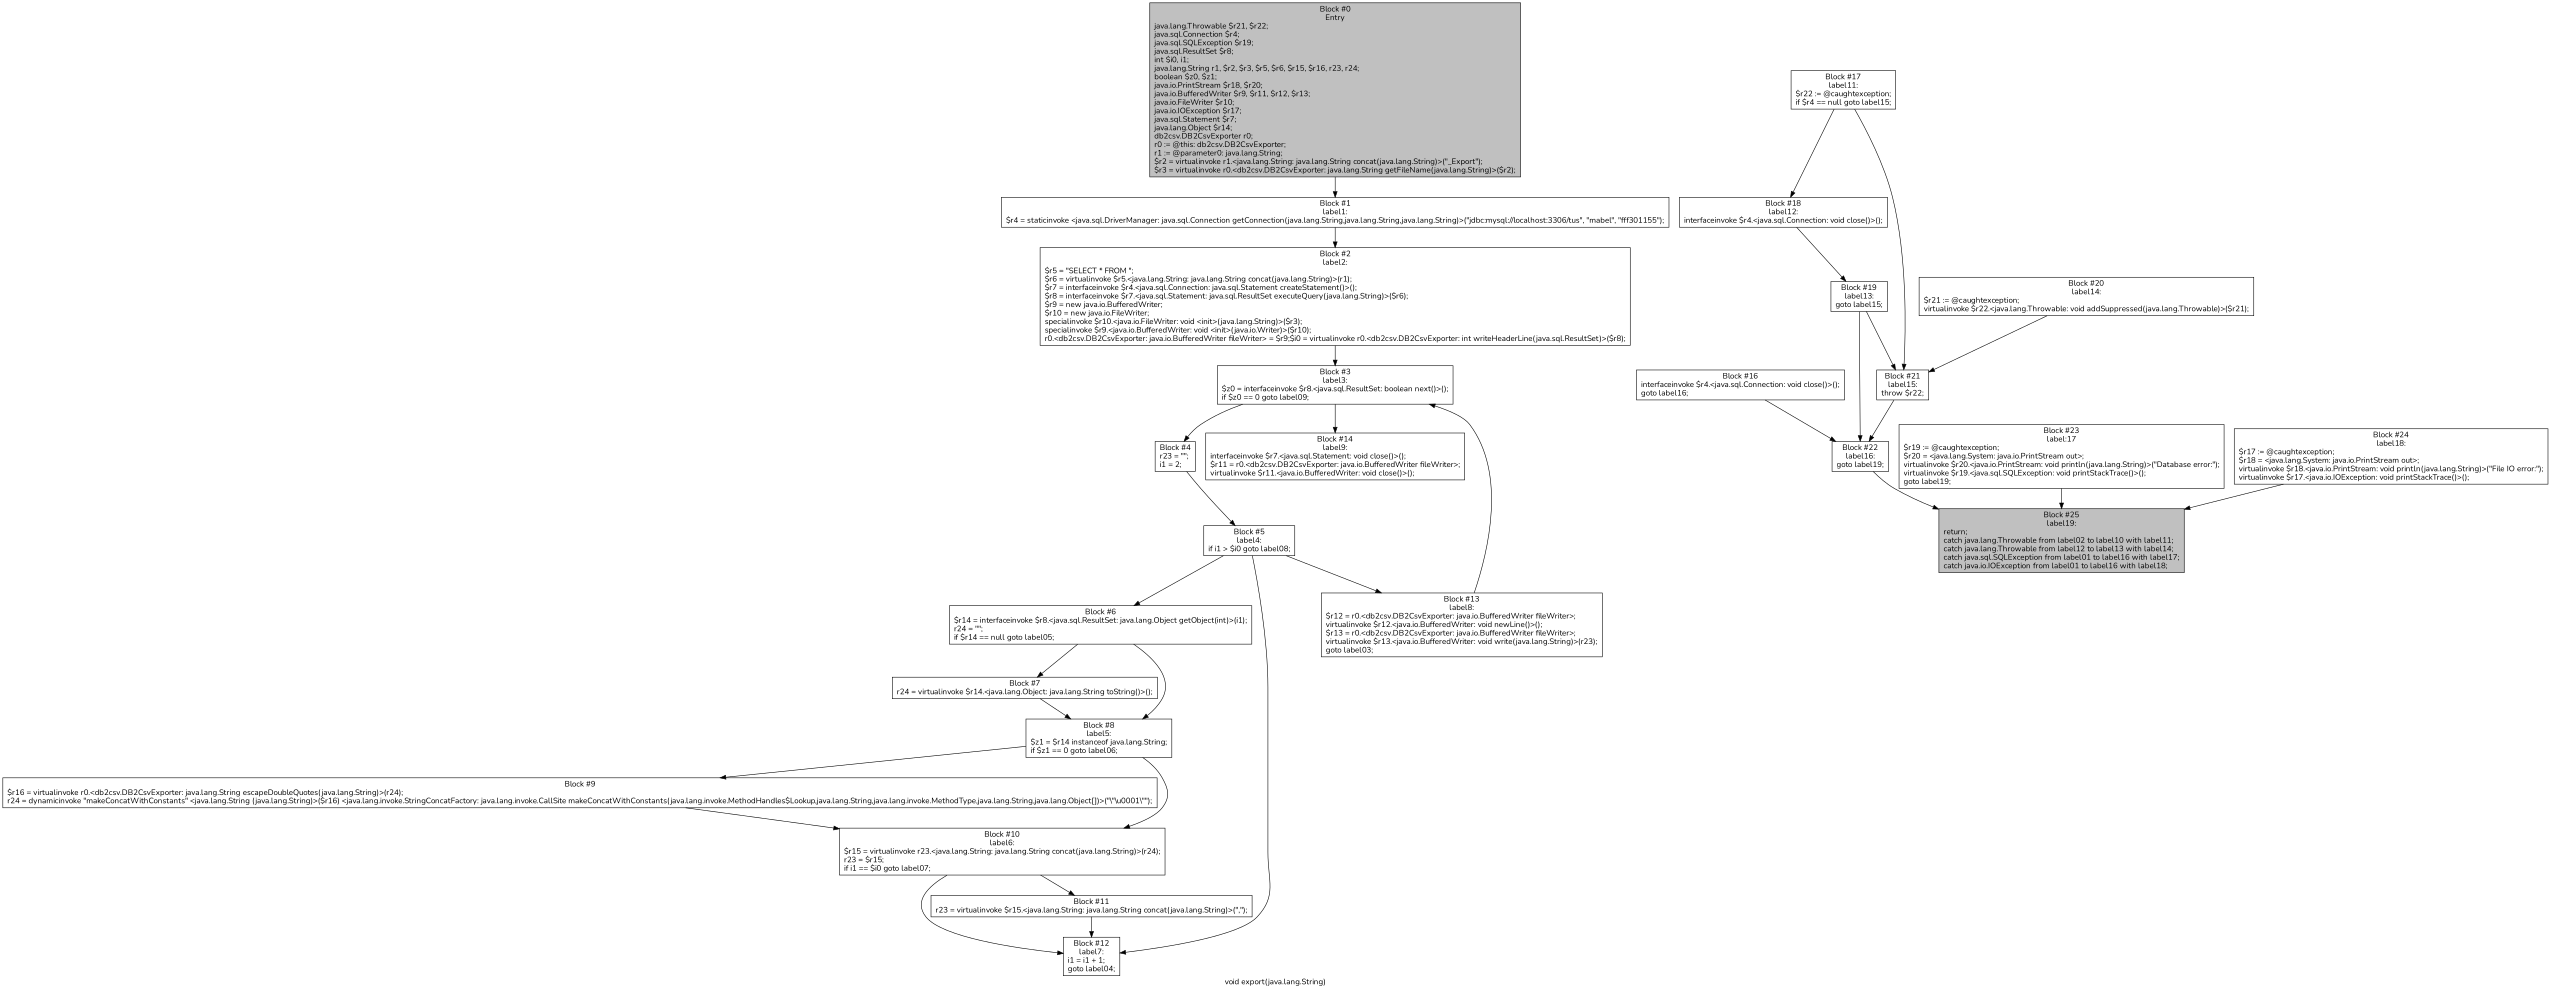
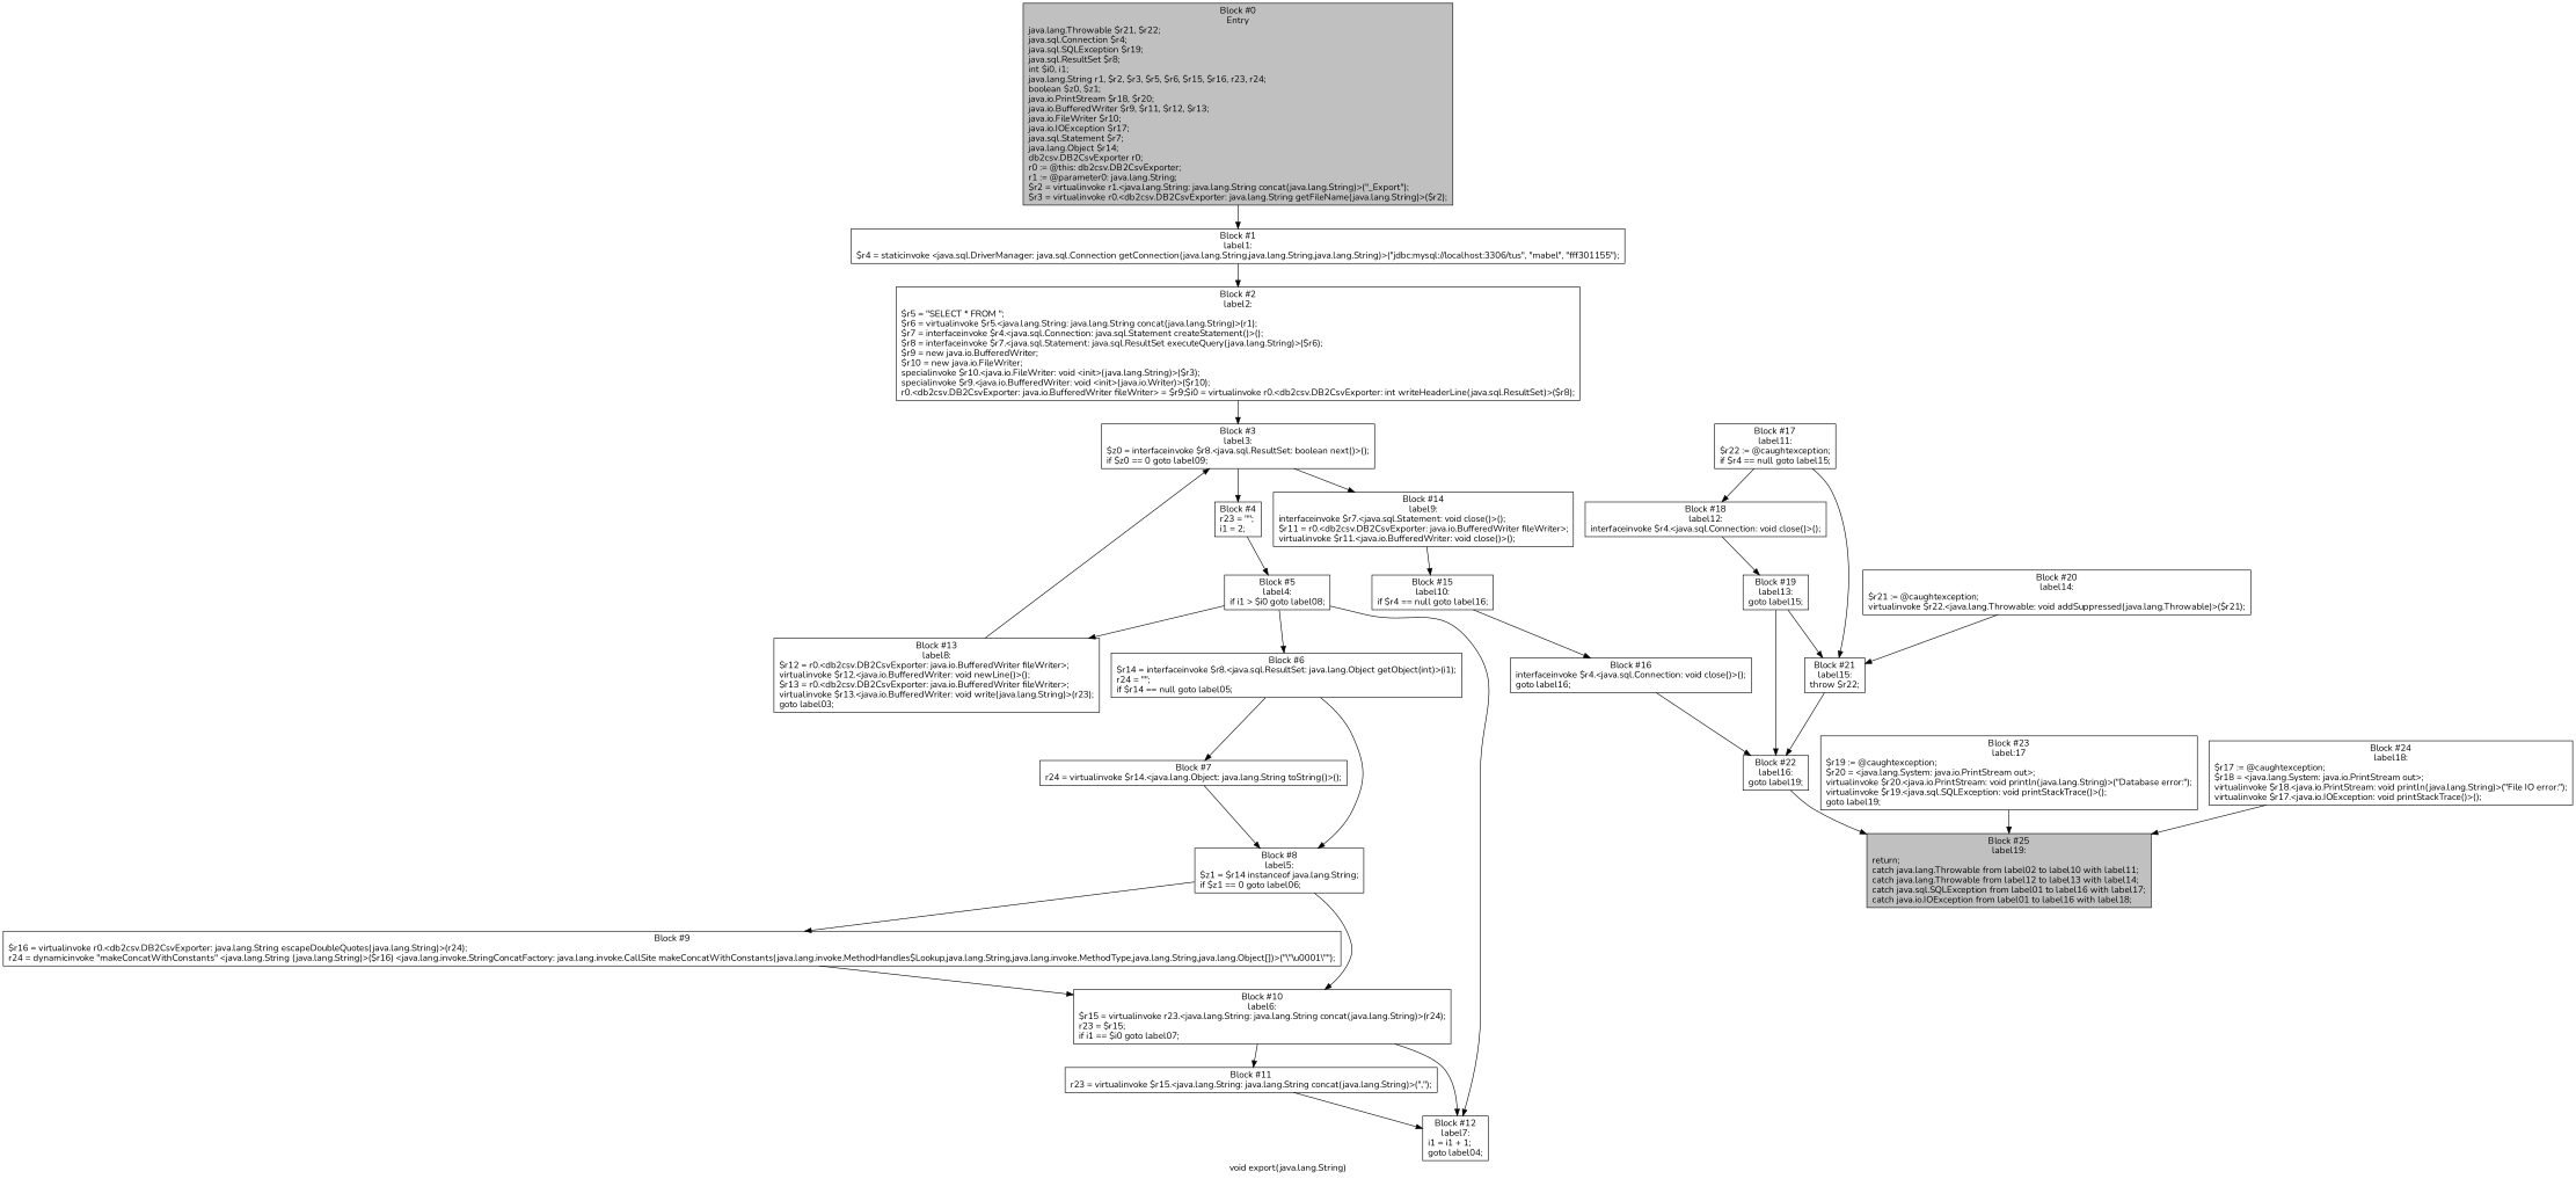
  digraph {
    fontname=Nunito
    label="void export(java.lang.String)"
    node [fontname=Nunito shape=box]
    edge [fontname=Nunito]
    n1 [fillcolor=gray label="Block #0\nEntry\njava.lang.Throwable $r21, $r22;\ljava.sql.Connection $r4;\ljava.sql.SQLException $r19;\ljava.sql.ResultSet $r8;\lint $i0, i1;\ljava.lang.String r1, $r2, $r3, $r5, $r6, $r15, $r16, r23, r24;\lboolean $z0, $z1;\ljava.io.PrintStream $r18, $r20;\ljava.io.BufferedWriter $r9, $r11, $r12, $r13;\ljava.io.FileWriter $r10;\ljava.io.IOException $r17;\ljava.sql.Statement $r7;\ljava.lang.Object $r14;\ldb2csv.DB2CsvExporter r0;\lr0 := @this: db2csv.DB2CsvExporter;\lr1 := @parameter0: java.lang.String;\l$r2 = virtualinvoke r1.<java.lang.String: java.lang.String concat(java.lang.String)>(\"_Export\");\l$r3 = virtualinvoke r0.<db2csv.DB2CsvExporter: java.lang.String getFileName(java.lang.String)>($r2);\l" style=filled]
    n2 [label="Block #1\nlabel1:\n$r4 = staticinvoke <java.sql.DriverManager: java.sql.Connection getConnection(java.lang.String,java.lang.String,java.lang.String)>(\"jdbc:mysql://localhost:3306/tus\", \"mabel\", \"fff301155\");\l"]
    n3 [label="Block #2\nlabel2:\n$r5 = \"SELECT * FROM \";\l$r6 = virtualinvoke $r5.<java.lang.String: java.lang.String concat(java.lang.String)>(r1);\l$r7 = interfaceinvoke $r4.<java.sql.Connection: java.sql.Statement createStatement()>();\l$r8 = interfaceinvoke $r7.<java.sql.Statement: java.sql.ResultSet executeQuery(java.lang.String)>($r6);\l$r9 = new java.io.BufferedWriter;\l$r10 = new java.io.FileWriter;\lspecialinvoke $r10.<java.io.FileWriter: void <init>(java.lang.String)>($r3);\lspecialinvoke $r9.<java.io.BufferedWriter: void <init>(java.io.Writer)>($r10);\lr0.<db2csv.DB2CsvExporter: java.io.BufferedWriter fileWriter> = $r9;$i0 = virtualinvoke r0.<db2csv.DB2CsvExporter: int writeHeaderLine(java.sql.ResultSet)>($r8);\l"]
    n4 [label="Block #3\nlabel3:\n$z0 = interfaceinvoke $r8.<java.sql.ResultSet: boolean next()>();\lif $z0 == 0 goto label09;\l"]
    n5 [label="Block #4\nr23 = \"\";\li1 = 2;\l"]
    n6 [label="Block #14\nlabel9:\ninterfaceinvoke $r7.<java.sql.Statement: void close()>();\l$r11 = r0.<db2csv.DB2CsvExporter: java.io.BufferedWriter fileWriter>;\lvirtualinvoke $r11.<java.io.BufferedWriter: void close()>();\l"]
    n7 [label="Block #5\nlabel4:\nif i1 > $i0 goto label08;\l"]
+   n8 [label="Block #15\nlabel10:\nif $r4 == null goto label16;\l"]
    n9 [label="Block #6\n$r14 = interfaceinvoke $r8.<java.sql.ResultSet: java.lang.Object getObject(int)>(i1);\lr24 = \"\";\lif $r14 == null goto label05;\l"]
    n10 [label="Block #13\nlabel8:\n$r12 = r0.<db2csv.DB2CsvExporter: java.io.BufferedWriter fileWriter>;\lvirtualinvoke $r12.<java.io.BufferedWriter: void newLine()>();\l$r13 = r0.<db2csv.DB2CsvExporter: java.io.BufferedWriter fileWriter>;\lvirtualinvoke $r13.<java.io.BufferedWriter: void write(java.lang.String)>(r23);\lgoto label03;\l"]
    n11 [label="Block #12\nlabel7:\ni1 = i1 + 1;\lgoto label04;\l"]
    n12 [label="Block #16\ninterfaceinvoke $r4.<java.sql.Connection: void close()>();\lgoto label16;\l"]
    n13 [label="Block #7\nr24 = virtualinvoke $r14.<java.lang.Object: java.lang.String toString()>();\l"]
    n14 [label="Block #8\nlabel5:\n$z1 = $r14 instanceof java.lang.String;\lif $z1 == 0 goto label06;\l"]
    n15 [label="Block #9\n$r16 = virtualinvoke r0.<db2csv.DB2CsvExporter: java.lang.String escapeDoubleQuotes(java.lang.String)>(r24);\lr24 = dynamicinvoke \"makeConcatWithConstants\" <java.lang.String (java.lang.String)>($r16) <java.lang.invoke.StringConcatFactory: java.lang.invoke.CallSite makeConcatWithConstants(java.lang.invoke.MethodHandles$Lookup,java.lang.String,java.lang.invoke.MethodType,java.lang.String,java.lang.Object[])>(\"\\\"\\u0001\\\"\");\l"]
    n16 [label="Block #10\nlabel6:\n$r15 = virtualinvoke r23.<java.lang.String: java.lang.String concat(java.lang.String)>(r24);\lr23 = $r15;\lif i1 == $i0 goto label07;\l"]
    n17 [label="Block #11\nr23 = virtualinvoke $r15.<java.lang.String: java.lang.String concat(java.lang.String)>(\",\");\l"]
    n18 [label="Block #22\nlabel16:\ngoto label19;\l"]
    n19 [fillcolor=gray label="Block #25\nlabel19:\nreturn;\lcatch java.lang.Throwable from label02 to label10 with label11;\lcatch java.lang.Throwable from label12 to label13 with label14;\lcatch java.sql.SQLException from label01 to label16 with label17;\lcatch java.io.IOException from label01 to label16 with label18;\l" style=filled]
    n20 [label="Block #17\nlabel11:\n$r22 := @caughtexception;\lif $r4 == null goto label15;\l"]
    n21 [label="Block #18\nlabel12:\ninterfaceinvoke $r4.<java.sql.Connection: void close()>();\l"]
    n22 [label="Block #21\nlabel15:\nthrow $r22;\l"]
    n23 [label="Block #19\nlabel13:\ngoto label15;\l"]
    n24 [label="Block #20\nlabel14:\n$r21 := @caughtexception;\lvirtualinvoke $r22.<java.lang.Throwable: void addSuppressed(java.lang.Throwable)>($r21);\l"]
    n25 [label="Block #23\nlabel:17\n$r19 := @caughtexception;\l$r20 = <java.lang.System: java.io.PrintStream out>;\lvirtualinvoke $r20.<java.io.PrintStream: void println(java.lang.String)>(\"Database error:\");\lvirtualinvoke $r19.<java.sql.SQLException: void printStackTrace()>();\lgoto label19;\l"]
    n26 [label="Block #24\nlabel18:\n$r17 := @caughtexception;\l$r18 = <java.lang.System: java.io.PrintStream out>;\lvirtualinvoke $r18.<java.io.PrintStream: void println(java.lang.String)>(\"File IO error:\");\lvirtualinvoke $r17.<java.io.IOException: void printStackTrace()>();\l"]
    n1 -> n2
    n2 -> n3
    n3 -> n4
    n4 -> n5
    n4 -> n6
    n5 -> n7
+   n6 -> n8
    n7 -> n9
    n7 -> n10
    n7 -> n11
+   n8 -> n12
    n9 -> n13
    n9 -> n14
    n10 -> n4
    n12 -> n18
    n13 -> n14
    n14 -> n15
    n14 -> n16
    n15 -> n16
    n16 -> n11
    n16 -> n17
    n17 -> n11
    n18 -> n19
    n20 -> n21
    n20 -> n22
    n21 -> n23
    n22 -> n18
    n23 -> n18
    n23 -> n22
    n24 -> n22
    n25 -> n19
    n26 -> n19
  }
